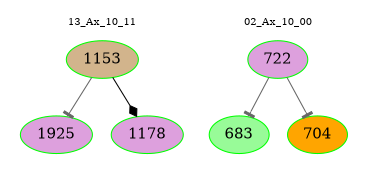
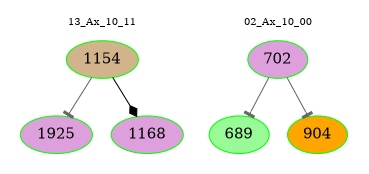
  digraph {
    node [color=green fillcolor=plum style=filled]
    edge [arrowhead=tee color=gray40]
-   n1 [fillcolor=tan label=1153]
+   n1 [fillcolor=tan label=1154]
    n2 [label=1925]
-   n3 [label=1178]
-   n4 [label=722]
-   n5 [fillcolor=palegreen label=683]
-   n6 [fillcolor=orange label=704]
+   n3 [label=1168]
+   n4 [label=702]
+   n5 [fillcolor=palegreen label=689]
+   n6 [fillcolor=orange label=904]
    subgraph cluster_1 {
      color=white
      fontsize=10
      label="13_Ax_10_11"
      n1
      n2
      n3
    }
    subgraph cluster_2 {
      color=white
      fontsize=10
      label="02_Ax_10_00"
      n4
      n5
      n6
    }
    n1 -> n2
    n1 -> n3 [arrowhead=diamond color=black]
    n4 -> n5
    n4 -> n6
  }
